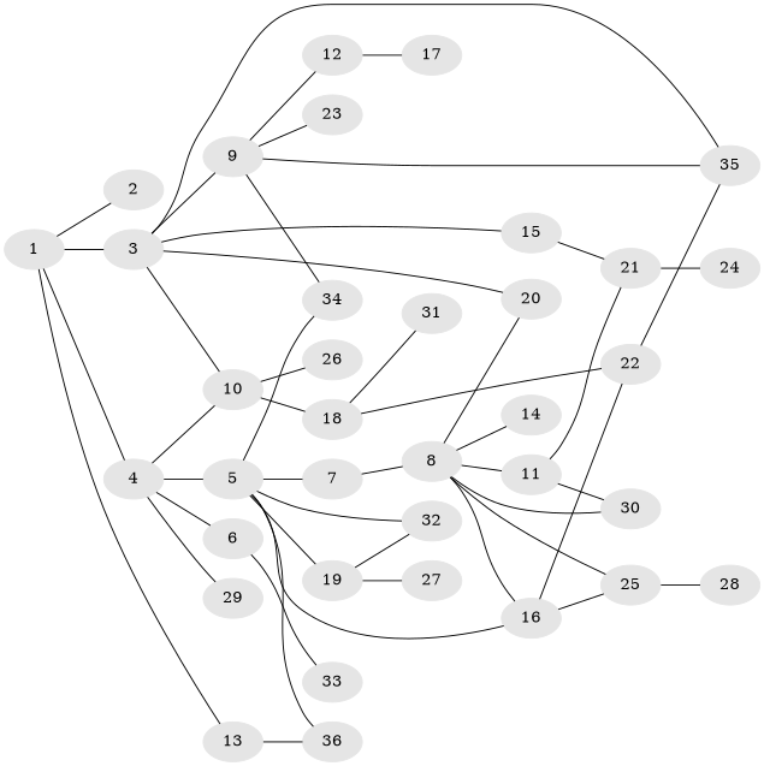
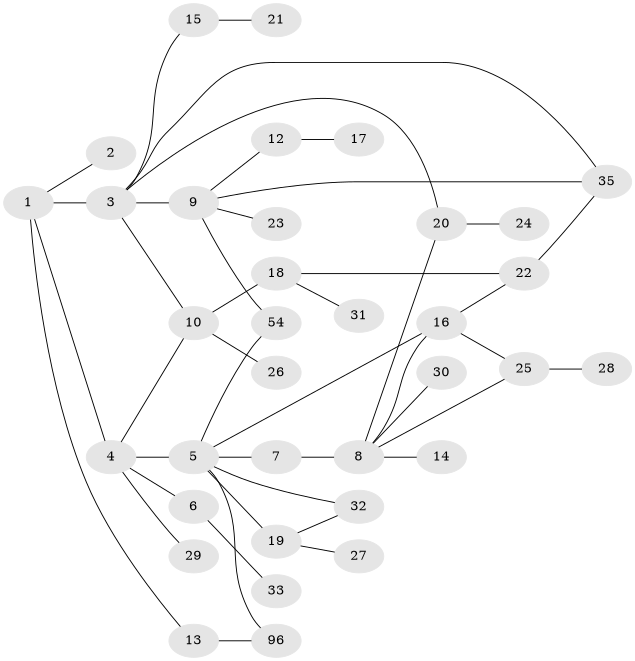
  graph {
    rankdir=LR
    node [color=gray90 style=filled]
    edge [weight=1.0]
    1
    2
    3
    4
    13
    9
    15
    20
    35
    10
    5
    6
    29
-   36
-   34
+   36 [label=96]
+   34 [label=54]
    12
    23
    21
    7
    16
    19
    32
    33
    18
    26
    8
    25
    22
    27
-   11
    14
    30
    28
    17
    31
    24
    1 -- 2
    1 -- 3 [weight=4.0]
    1 -- 4
    1 -- 13
    3 -- 9
    3 -- 15
    3 -- 20
    3 -- 35
    3 -- 10
    4 -- 10
    4 -- 5
    4 -- 6
    4 -- 29
    13 -- 36 [weight=2.0]
    9 -- 35
    9 -- 34
    9 -- 12
    9 -- 23
    15 -- 21
    10 -- 18
    10 -- 26
    5 -- 36
    5 -- 34
    5 -- 7 [weight=3.0]
    5 -- 16
    5 -- 19
    5 -- 32
    6 -- 33
    12 -- 17
-   21 -- 24
+   20 -- 24
    7 -- 8
    16 -- 25
    16 -- 22
    19 -- 32
    19 -- 27
    18 -- 22
    18 -- 31
    8 -- 20
    8 -- 16
    8 -- 25
-   8 -- 11
    8 -- 14 [weight=3.0]
    8 -- 30
    25 -- 28
    22 -- 35
-   11 -- 21
-   11 -- 30
  }
